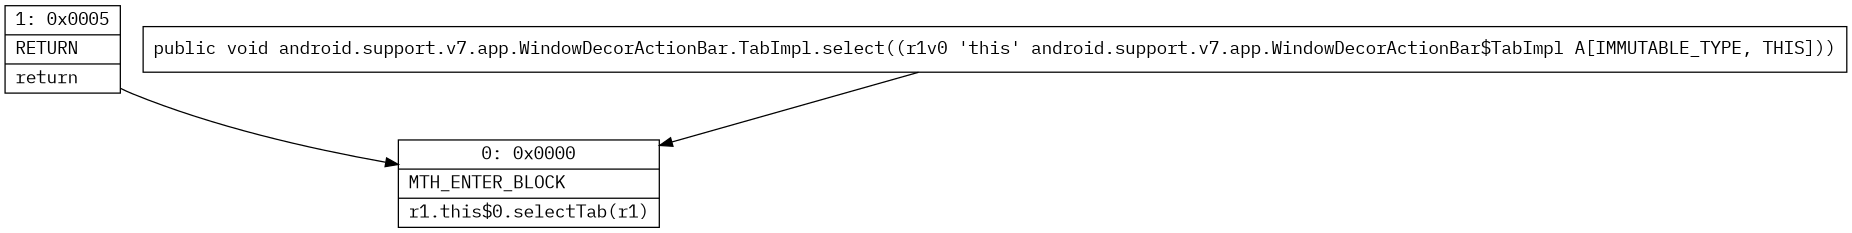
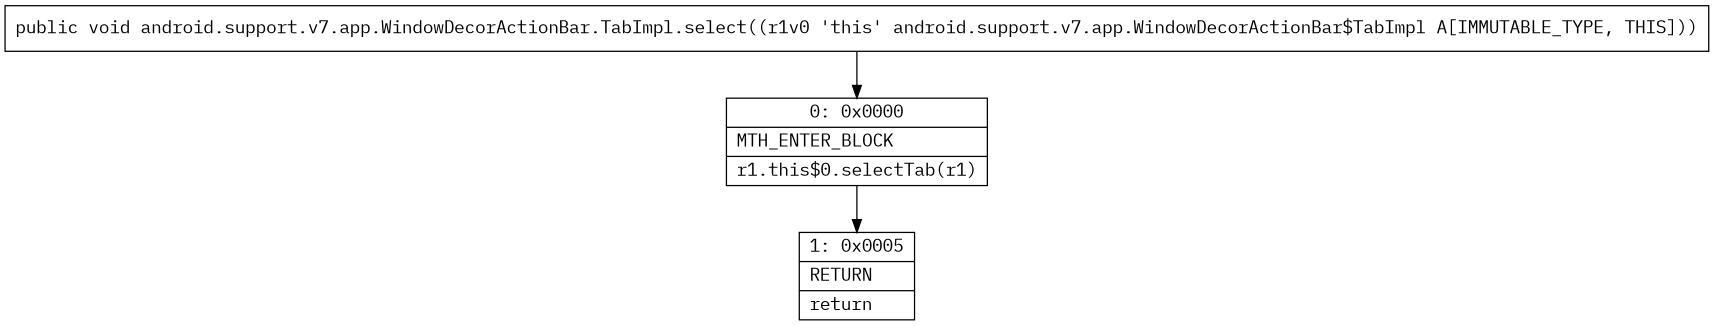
  digraph {
    fontname="IBM Plex Mono"
    node [shape=record fontname="IBM Plex Mono"]
    edge [fontname="IBM Plex Mono"]
    n1 [label="{0\:\ 0x0000|MTH_ENTER_BLOCK\l|r1.this$0.selectTab(r1)\l}"]
    n2 [label="{1\:\ 0x0005|RETURN\l|return\l}"]
    n3 [label="{public void android.support.v7.app.WindowDecorActionBar.TabImpl.select((r1v0 'this' android.support.v7.app.WindowDecorActionBar$TabImpl A[IMMUTABLE_TYPE, THIS])) }"]
-   n2 -> n1
+   n1 -> n2
    n3 -> n1
  }
